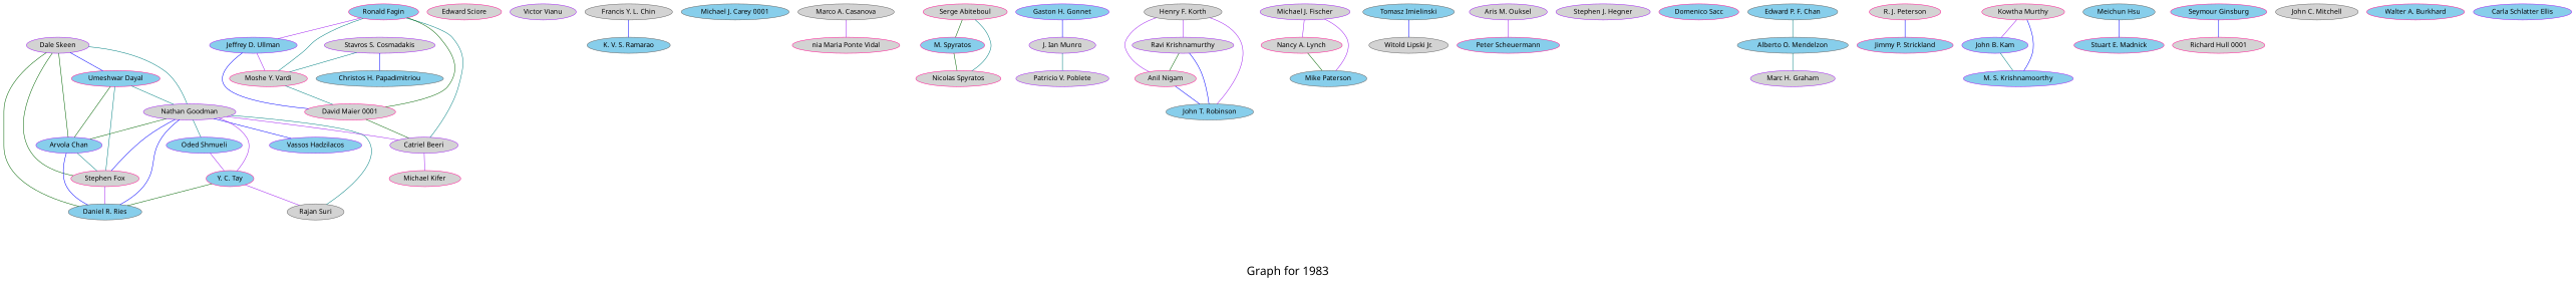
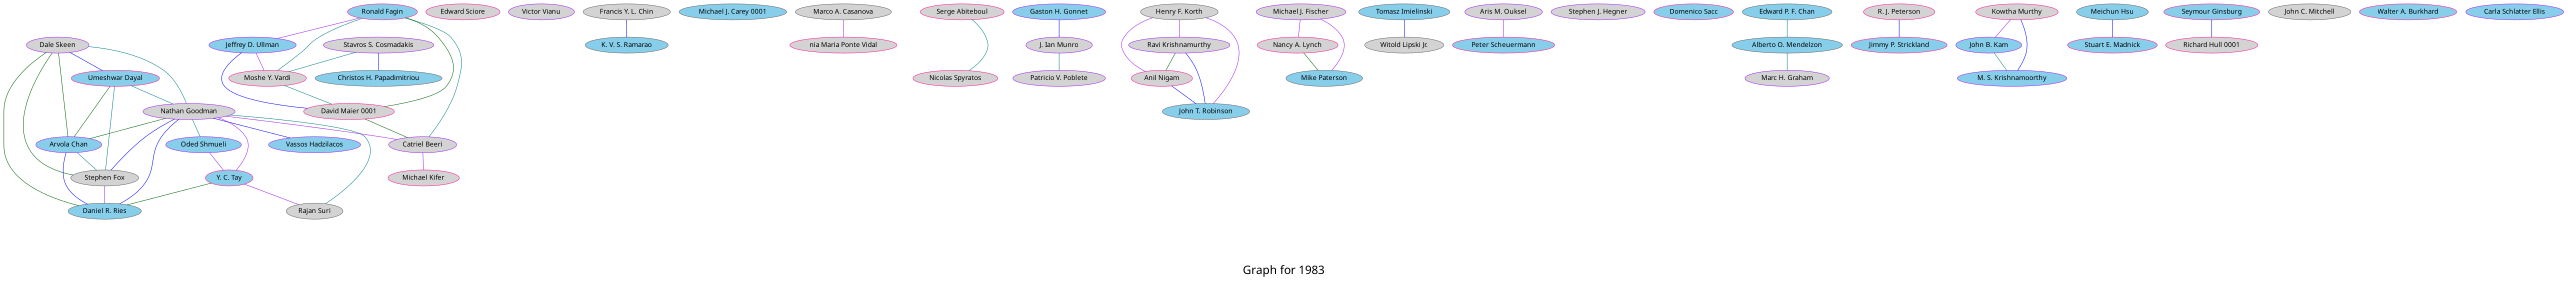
  graph {
    fontname="Noto Sans"
    fontsize=24
    label="\nGraph for 1983\n"
    splines=true
    node [color=deeppink fillcolor=lightgrey fontname="Noto Sans" shape=ellipse style=filled]
    edge [color=blue fontname="Noto Sans"]
    n1 [color=purple height=0.3 label="Dale Skeen" width=0.3]
    n2 [fillcolor=skyblue height=0.3 label="Umeshwar Dayal" width=0.3]
    n3 [color=purple height=0.3 label="Nathan Goodman" width=0.3]
    n4 [color=purple fillcolor=skyblue height=0.3 label="Arvola Chan" width=0.3]
-   n5 [height=0.3 label="Stephen Fox" width=0.3]
+   n5 [color=gray40 height=0.3 label="Stephen Fox" width=0.3]
    n6 [color=gray40 fillcolor=skyblue height=0.3 label="Daniel R. Ries" width=0.3]
    n7 [color=purple fillcolor=skyblue height=0.3 label="Vassos Hadzilacos" width=0.3]
    n8 [color=purple fillcolor=skyblue height=0.3 label="Oded Shmueli" width=0.3]
    n9 [fillcolor=skyblue height=0.3 label="Y. C. Tay" width=0.3]
    n10 [color=gray40 height=0.3 label="Rajan Suri" width=0.3]
    n11 [color=purple height=0.3 label="Catriel Beeri" width=0.3]
    n12 [height=0.3 label="Edward Sciore" width=0.3]
    n13 [color=purple height=0.3 label="Victor Vianu" width=0.3]
    n14 [color=gray40 height=0.3 label="Francis Y. L. Chin" width=0.3]
    n15 [color=gray40 fillcolor=skyblue height=0.3 label="K. V. S. Ramarao" width=0.3]
    n16 [color=gray40 fillcolor=skyblue height=0.3 label="Michael J. Carey 0001" width=0.3]
    n17 [color=gray40 height=0.3 label="Marco A. Casanova" width=0.3]
    n18 [height=0.3 label="nia Maria Ponte Vidal" width=0.3]
    n19 [height=0.3 label="Serge Abiteboul" width=0.3]
-   n20 [fillcolor=skyblue height=0.3 label="M. Spyratos" width=0.3]
    n21 [height=0.3 label="Nicolas Spyratos" width=0.3]
    n22 [color=purple height=0.3 label="Stavros S. Cosmadakis" width=0.3]
    n23 [color=gray40 fillcolor=skyblue height=0.3 label="Christos H. Papadimitriou" width=0.3]
    n24 [height=0.3 label="Moshe Y. Vardi" width=0.3]
    n25 [height=0.3 label="David Maier 0001" width=0.3]
    n26 [color=purple fillcolor=skyblue height=0.3 label="Gaston H. Gonnet" width=0.3]
    n27 [color=purple height=0.3 label="J. Ian Munro" width=0.3]
    n28 [color=purple height=0.3 label="Patricio V. Poblete" width=0.3]
    n29 [height=0.3 label="Michael Kifer" width=0.3]
    n30 [color=gray40 height=0.3 label="Henry F. Korth" width=0.3]
    n31 [color=purple height=0.3 label="Ravi Krishnamurthy" width=0.3]
    n32 [height=0.3 label="Anil Nigam" width=0.3]
    n33 [color=gray40 fillcolor=skyblue height=0.3 label="John T. Robinson" width=0.3]
    n34 [fillcolor=skyblue height=0.3 label="Ronald Fagin" width=0.3]
    n35 [color=purple fillcolor=skyblue height=0.3 label="Jeffrey D. Ullman" width=0.3]
    n36 [color=purple height=0.3 label="Michael J. Fischer" width=0.3]
    n37 [height=0.3 label="Nancy A. Lynch" width=0.3]
    n38 [color=gray40 fillcolor=skyblue height=0.3 label="Mike Paterson" width=0.3]
    n39 [color=gray40 fillcolor=skyblue height=0.3 label="Tomasz Imielinski" width=0.3]
    n40 [color=gray40 height=0.3 label="Witold Lipski Jr." width=0.3]
    n41 [color=purple height=0.3 label="Aris M. Ouksel" width=0.3]
    n42 [fillcolor=skyblue height=0.3 label="Peter Scheuermann" width=0.3]
    n43 [color=purple height=0.3 label="Stephen J. Hegner" width=0.3]
    n44 [fillcolor=skyblue height=0.3 label="Domenico Sacc" width=0.3]
    n45 [color=gray40 fillcolor=skyblue height=0.3 label="Edward P. F. Chan" width=0.3]
    n46 [color=gray40 fillcolor=skyblue height=0.3 label="Alberto O. Mendelzon" width=0.3]
    n47 [color=purple height=0.3 label="Marc H. Graham" width=0.3]
    n48 [height=0.3 label="R. J. Peterson" width=0.3]
    n49 [fillcolor=skyblue height=0.3 label="Jimmy P. Strickland" width=0.3]
    n50 [height=0.3 label="Kowtha Murthy" width=0.3]
    n51 [color=purple fillcolor=skyblue height=0.3 label="John B. Kam" width=0.3]
    n52 [color=purple fillcolor=skyblue height=0.3 label="M. S. Krishnamoorthy" width=0.3]
    n53 [color=gray40 fillcolor=skyblue height=0.3 label="Meichun Hsu" width=0.3]
    n54 [fillcolor=skyblue height=0.3 label="Stuart E. Madnick" width=0.3]
    n55 [fillcolor=skyblue height=0.3 label="Seymour Ginsburg" width=0.3]
    n56 [height=0.3 label="Richard Hull 0001" width=0.3]
    n57 [color=gray40 height=0.3 label="John C. Mitchell" width=0.3]
    n58 [fillcolor=skyblue height=0.3 label="Walter A. Burkhard" width=0.3]
    n59 [color=purple fillcolor=skyblue height=0.3 label="Carla Schlatter Ellis" width=0.3]
    n1 -- n2
    n1 -- n3 [color=teal]
    n1 -- n4 [color=darkgreen]
    n1 -- n5 [color=darkgreen]
    n1 -- n6 [color=darkgreen]
    n2 -- n3 [color=teal]
    n2 -- n4 [color=darkgreen]
    n2 -- n5 [color=teal]
    n3 -- n4 [color=darkgreen]
    n3 -- n5
    n3 -- n6
    n3 -- n7
    n3 -- n8 [color=teal]
    n3 -- n9 [color=purple]
    n3 -- n10 [color=teal]
    n3 -- n11 [color=purple]
    n4 -- n5 [color=teal]
    n4 -- n6
    n5 -- n6 [color=purple]
    n8 -- n9 [color=purple]
    n9 -- n6 [color=darkgreen]
    n9 -- n10 [color=purple]
    n11 -- n29 [color=purple]
    n14 -- n15
    n17 -- n18 [color=purple]
-   n19 -- n20 [color=darkgreen]
    n19 -- n21 [color=teal]
-   n20 -- n21 [color=darkgreen]
    n22 -- n23
    n22 -- n24 [color=teal]
    n24 -- n25 [color=teal]
    n25 -- n11 [color=darkgreen]
    n26 -- n27
    n27 -- n28 [color=teal]
    n30 -- n31 [color=purple]
    n30 -- n32 [color=purple]
    n30 -- n33 [color=purple]
    n31 -- n32 [color=darkgreen]
    n31 -- n33
    n32 -- n33
    n34 -- n11 [color=teal]
    n34 -- n24 [color=teal]
    n34 -- n25 [color=darkgreen]
    n34 -- n35 [color=purple]
    n35 -- n24 [color=purple]
    n35 -- n25
    n36 -- n37 [color=purple]
    n36 -- n38 [color=purple]
    n37 -- n38 [color=darkgreen]
    n39 -- n40
    n41 -- n42 [color=purple]
    n45 -- n46 [color=teal]
    n46 -- n47 [color=teal]
    n48 -- n49
    n50 -- n51 [color=purple]
    n50 -- n52
    n51 -- n52 [color=teal]
    n53 -- n54
    n55 -- n56
  }
